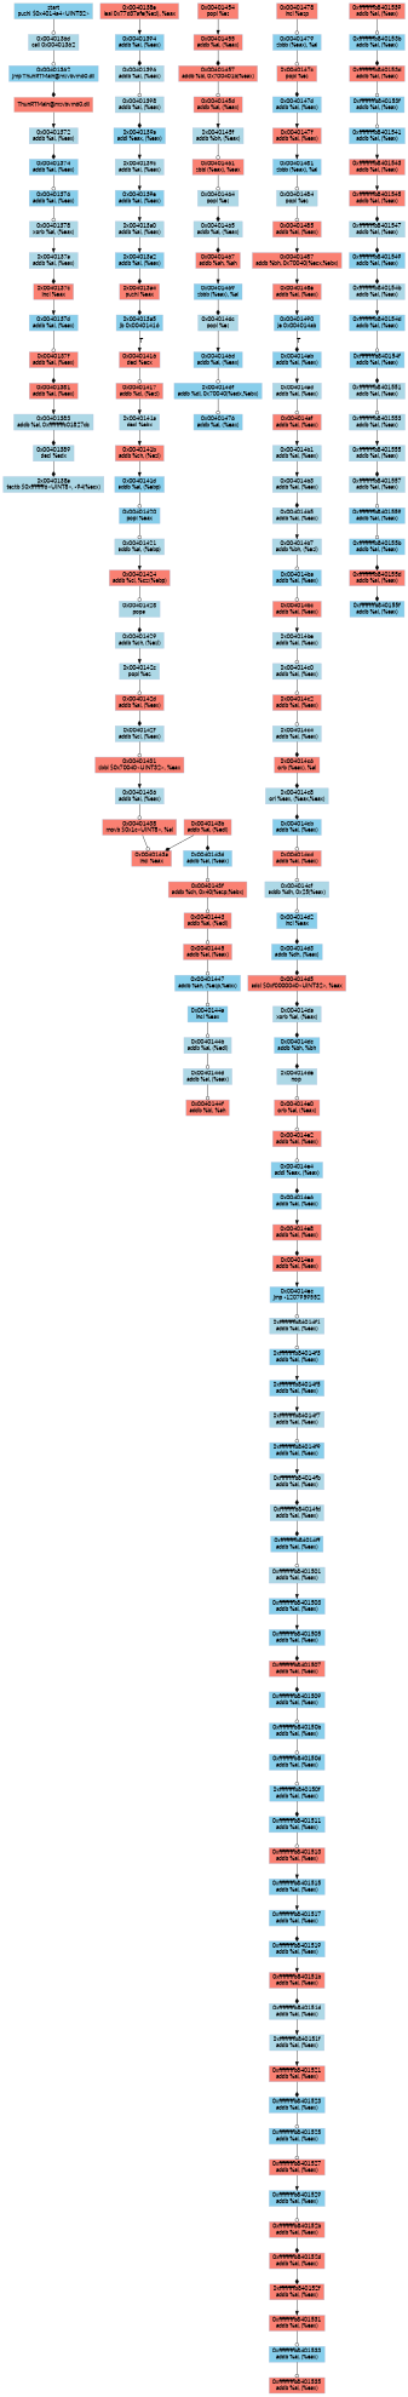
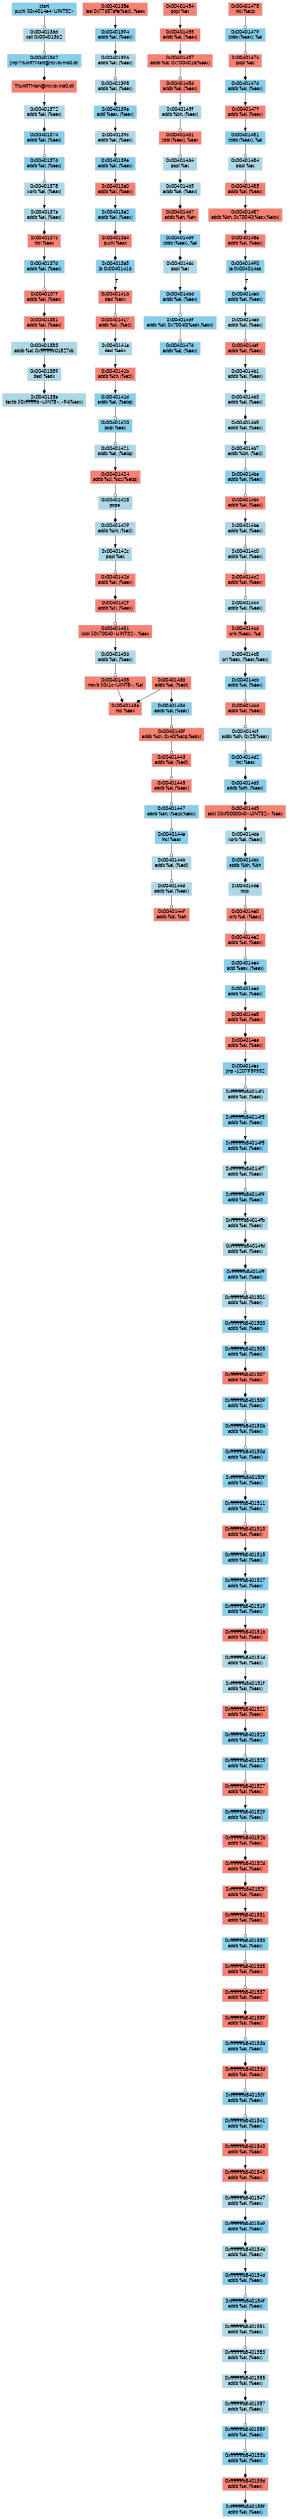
  digraph {
    fontname=Lato
    node [color=lightsteelblue fillcolor=skyblue fontname=Lato shape=rectangle style=filled]
    edge [arrowhead=odot color="#000000" fontname=Lato]
    n1 [color=lightgrey label="start\npushl $0x4014a4<UINT32>"]
    n2 [fillcolor=lightblue label="0x0040136d\ncall 0x00401362"]
    n3 [label="0x00401362\njmp ThunRTMain@msvbvm60.dll"]
    n4 [color=lightgrey fillcolor=salmon label="ThunRTMain@msvbvm60.dll"]
    n5 [fillcolor=lightblue label="0x00401372\naddb %al, (%eax)"]
    n6 [label="0x00401374\naddb %al, (%eax)"]
    n7 [label="0x00401376\naddb %al, (%eax)"]
    n8 [fillcolor=lightblue label="0x00401378\nxorb %al, (%eax)"]
    n9 [fillcolor=lightblue label="0x0040137a\naddb %al, (%eax)"]
    n10 [fillcolor=salmon label="0x0040137c\nincl %eax"]
    n11 [label="0x0040137d\naddb %al, (%eax)"]
    n12 [fillcolor=salmon label="0x0040137f\naddb %al, (%eax)"]
    n13 [fillcolor=salmon label="0x00401381\naddb %al, (%eax)"]
    n14 [fillcolor=lightblue label="0x00401383\naddb %al, 0xffffffffc01827dc"]
    n15 [fillcolor=lightblue label="0x00401389\ndecl %edx"]
    n16 [fillcolor=lightblue label="0x0040138a\ntestb $0xfffffff6<UINT8>, -94(%ecx)"]
    n17 [fillcolor=salmon label="0x0040138e\nleal 0x77d37afe(%esi), %eax"]
    n18 [label="0x00401394\naddb %al, (%eax)"]
    n19 [fillcolor=lightblue label="0x00401396\naddb %al, (%eax)"]
    n20 [fillcolor=lightblue label="0x00401398\naddb %al, (%eax)"]
    n21 [label="0x0040139a\naddl %eax, (%eax)"]
    n22 [fillcolor=lightblue label="0x0040139c\naddb %al, (%eax)"]
    n23 [label="0x0040139e\naddb %al, (%eax)"]
-   n24 [fillcolor=lightblue label="0x004013a0\naddb %al, (%eax)"]
+   n24 [fillcolor=salmon label="0x004013a0\naddb %al, (%eax)"]
    n25 [label="0x004013a2\naddb %al, (%eax)"]
    n26 [fillcolor=salmon label="0x004013a4\npushl %eax"]
    n27 [label="0x004013a5\njb 0x00401416"]
    n28 [fillcolor=salmon label="0x00401416\ndecl %ecx"]
    n29 [fillcolor=salmon label="0x00401417\naddb %cl, (%esi)"]
    n30 [fillcolor=lightblue label="0x0040141a\ndecl %ebx"]
    n31 [fillcolor=salmon label="0x0040141b\naddb %ch, (%esi)"]
    n32 [label="0x0040141d\naddb %al, (%ebp)"]
    n33 [label="0x00401420\npopl %eax"]
    n34 [fillcolor=lightblue label="0x00401421\naddb %al, (%ebp)"]
    n35 [fillcolor=salmon label="0x00401424\naddb %cl, %cs:(%ebp)"]
    n36 [fillcolor=lightblue label="0x00401428\npopa "]
    n37 [fillcolor=lightblue label="0x00401429\naddb %ch, (%esi)"]
    n38 [fillcolor=lightblue label="0x0040142c\npopl %es"]
    n39 [fillcolor=salmon label="0x0040142d\naddb %al, (%eax)"]
-   n40 [fillcolor=lightblue label="0x0040142f\naddb %cl, (%eax)"]
+   n40 [fillcolor=salmon label="0x0040142f\naddb %cl, (%eax)"]
    n41 [fillcolor=salmon label="0x00401431\nsbbl $0x70040<UINT32>, %eax"]
    n42 [fillcolor=lightblue label="0x00401436\naddb %al, (%eax)"]
    n43 [fillcolor=salmon label="0x00401438\nmovb $0x1c<UINT8>, %al"]
    n44 [fillcolor=salmon label="0x0040143a\nincl %eax"]
    n45 [fillcolor=salmon label="0x0040143b\naddb %al, (%edi)"]
    n46 [label="0x0040143d\naddb %al, (%eax)"]
    n47 [fillcolor=salmon label="0x0040143f\naddb %ch, 0x40(%esp,%ebx)"]
    n48 [fillcolor=salmon label="0x00401443\naddb %al, (%edi)"]
    n49 [fillcolor=salmon label="0x00401445\naddb %al, (%eax)"]
    n50 [label="0x00401447\naddb %ah, (%esp,%ebx)"]
    n51 [label="0x0040144a\nincl %eax"]
    n52 [fillcolor=lightblue label="0x0040144b\naddb %al, (%edi)"]
    n53 [fillcolor=lightblue label="0x0040144d\naddb %al, (%eax)"]
    n54 [fillcolor=salmon label="0x0040144f\naddb %bl, %ah"]
    n55 [fillcolor=salmon label="0x00401454\npopl %es"]
    n56 [fillcolor=salmon label="0x00401455\naddb %al, (%eax)"]
    n57 [fillcolor=salmon label="0x00401457\naddb %bl, 0x700401b(%eax)"]
    n58 [fillcolor=salmon label="0x0040145d\naddb %al, (%eax)"]
    n59 [fillcolor=lightblue label="0x0040145f\naddb %bh, (%eax)"]
    n60 [fillcolor=salmon label="0x00401461\nsbbl (%eax), %eax"]
    n61 [fillcolor=lightblue label="0x00401464\npopl %es"]
    n62 [fillcolor=lightblue label="0x00401465\naddb %al, (%eax)"]
    n63 [fillcolor=salmon label="0x00401467\naddb %ah, %ah"]
    n64 [label="0x00401469\nsbbb (%eax), %al"]
    n65 [fillcolor=lightblue label="0x0040146c\npopl %es"]
    n66 [label="0x0040146d\naddb %al, (%eax)"]
    n67 [label="0x0040146f\naddb %dl, 0x70040(%edx,%ebx)"]
    n68 [label="0x00401476\naddb %al, (%eax)"]
    n69 [fillcolor=salmon label="0x00401478\nincl %esp"]
    n70 [label="0x00401479\nsbbb (%eax), %al"]
    n71 [fillcolor=salmon label="0x0040147c\npopl %es"]
    n72 [label="0x0040147d\naddb %al, (%eax)"]
    n73 [fillcolor=salmon label="0x0040147f\naddb %al, (%eax)"]
    n74 [label="0x00401481\nsbbb (%eax), %al"]
    n75 [fillcolor=lightblue label="0x00401484\npopl %es"]
    n76 [fillcolor=salmon label="0x00401485\naddb %al, (%eax)"]
    n77 [fillcolor=salmon label="0x00401487\naddb %bh, 0x70040(%ecx,%ebx)"]
    n78 [fillcolor=salmon label="0x0040148e\naddb %al, (%eax)"]
    n79 [label="0x00401490\nje 0x004014ab"]
    n80 [label="0x004014ab\naddb %al, (%eax)"]
    n81 [fillcolor=lightblue label="0x004014ad\naddb %al, (%eax)"]
    n82 [fillcolor=salmon label="0x004014af\naddb %al, (%eax)"]
    n83 [fillcolor=lightblue label="0x004014b1\naddb %al, (%eax)"]
    n84 [fillcolor=lightblue label="0x004014b3\naddb %al, (%eax)"]
    n85 [fillcolor=lightblue label="0x004014b5\naddb %al, (%eax)"]
    n86 [fillcolor=lightblue label="0x004014b7\naddb %bh, (%esi)"]
    n87 [label="0x004014ba\naddb %al, (%eax)"]
    n88 [fillcolor=salmon label="0x004014bc\naddb %al, (%eax)"]
    n89 [fillcolor=lightblue label="0x004014be\naddb %al, (%eax)"]
    n90 [fillcolor=lightblue label="0x004014c0\naddb %al, (%eax)"]
    n91 [fillcolor=salmon label="0x004014c2\naddb %al, (%eax)"]
    n92 [fillcolor=lightblue label="0x004014c4\naddb %al, (%eax)"]
    n93 [fillcolor=salmon label="0x004014c6\norb (%eax), %al"]
    n94 [fillcolor=lightblue label="0x004014c8\norl %eax, (%eax,%eax)"]
    n95 [label="0x004014cb\naddb %al, (%eax)"]
    n96 [fillcolor=salmon label="0x004014cd\naddb %al, (%eax)"]
    n97 [fillcolor=lightblue label="0x004014cf\naddb %dh, 0x25(%eax)"]
    n98 [label="0x004014d2\nincl %eax"]
    n99 [label="0x004014d3\naddb %dh, (%eax)"]
    n100 [fillcolor=salmon label="0x004014d5\nadcl $0xf0000040<UINT32>, %eax"]
    n101 [fillcolor=lightblue label="0x004014da\nxorb %al, (%eax)"]
    n102 [label="0x004014dc\naddb %bh, %bh"]
    n103 [fillcolor=lightblue label="0x004014de\nnop "]
    n104 [fillcolor=salmon label="0x004014e0\norb %al, (%eax)"]
    n105 [fillcolor=salmon label="0x004014e2\naddb %al, (%eax)"]
    n106 [label="0x004014e4\naddl %eax, (%eax)"]
    n107 [label="0x004014e6\naddb %al, (%eax)"]
    n108 [fillcolor=salmon label="0x004014e8\naddb %al, (%eax)"]
    n109 [fillcolor=salmon label="0x004014ea\naddb %al, (%eax)"]
    n110 [label="0x004014ec\njmp -1207959552"]
    n111 [fillcolor=lightblue label="0xffffffffb84014f1\naddb %al, (%eax)"]
    n112 [label="0xffffffffb84014f3\naddb %al, (%eax)"]
    n113 [label="0xffffffffb84014f5\naddb %al, (%eax)"]
    n114 [fillcolor=lightblue label="0xffffffffb84014f7\naddb %al, (%eax)"]
    n115 [label="0xffffffffb84014f9\naddb %al, (%eax)"]
    n116 [fillcolor=lightblue label="0xffffffffb84014fb\naddb %al, (%eax)"]
    n117 [fillcolor=lightblue label="0xffffffffb84014fd\naddb %al, (%eax)"]
    n118 [label="0xffffffffb84014ff\naddb %al, (%eax)"]
    n119 [fillcolor=lightblue label="0xffffffffb8401501\naddb %al, (%eax)"]
    n120 [label="0xffffffffb8401503\naddb %al, (%eax)"]
    n121 [label="0xffffffffb8401505\naddb %al, (%eax)"]
    n122 [fillcolor=salmon label="0xffffffffb8401507\naddb %al, (%eax)"]
    n123 [label="0xffffffffb8401509\naddb %al, (%eax)"]
    n124 [label="0xffffffffb840150b\naddb %al, (%eax)"]
    n125 [label="0xffffffffb840150d\naddb %al, (%eax)"]
    n126 [label="0xffffffffb840150f\naddb %al, (%eax)"]
    n127 [label="0xffffffffb8401511\naddb %al, (%eax)"]
    n128 [fillcolor=salmon label="0xffffffffb8401513\naddb %al, (%eax)"]
    n129 [label="0xffffffffb8401515\naddb %al, (%eax)"]
    n130 [label="0xffffffffb8401517\naddb %al, (%eax)"]
    n131 [label="0xffffffffb8401519\naddb %al, (%eax)"]
    n132 [fillcolor=salmon label="0xffffffffb840151b\naddb %al, (%eax)"]
    n133 [fillcolor=lightblue label="0xffffffffb840151d\naddb %al, (%eax)"]
    n134 [fillcolor=lightblue label="0xffffffffb840151f\naddb %al, (%eax)"]
    n135 [fillcolor=salmon label="0xffffffffb8401521\naddb %al, (%eax)"]
    n136 [label="0xffffffffb8401523\naddb %al, (%eax)"]
    n137 [label="0xffffffffb8401525\naddb %al, (%eax)"]
    n138 [fillcolor=salmon label="0xffffffffb8401527\naddb %al, (%eax)"]
    n139 [label="0xffffffffb8401529\naddb %al, (%eax)"]
    n140 [fillcolor=salmon label="0xffffffffb840152b\naddb %al, (%eax)"]
    n141 [fillcolor=salmon label="0xffffffffb840152d\naddb %al, (%eax)"]
    n142 [fillcolor=salmon label="0xffffffffb840152f\naddb %al, (%eax)"]
    n143 [fillcolor=salmon label="0xffffffffb8401531\naddb %al, (%eax)"]
    n144 [label="0xffffffffb8401533\naddb %al, (%eax)"]
    n145 [fillcolor=salmon label="0xffffffffb8401535\naddb %al, (%eax)"]
+   n146 [fillcolor=salmon label="0xffffffffb8401537\naddb %al, (%eax)"]
    n147 [fillcolor=salmon label="0xffffffffb8401539\naddb %al, (%eax)"]
    n148 [label="0xffffffffb840153b\naddb %al, (%eax)"]
    n149 [fillcolor=salmon label="0xffffffffb840153d\naddb %al, (%eax)"]
    n150 [label="0xffffffffb840153f\naddb %al, (%eax)"]
    n151 [label="0xffffffffb8401541\naddb %al, (%eax)"]
    n152 [fillcolor=salmon label="0xffffffffb8401543\naddb %al, (%eax)"]
    n153 [fillcolor=salmon label="0xffffffffb8401545\naddb %al, (%eax)"]
    n154 [fillcolor=lightblue label="0xffffffffb8401547\naddb %al, (%eax)"]
    n155 [label="0xffffffffb8401549\naddb %al, (%eax)"]
    n156 [fillcolor=lightblue label="0xffffffffb840154b\naddb %al, (%eax)"]
    n157 [label="0xffffffffb840154d\naddb %al, (%eax)"]
    n158 [label="0xffffffffb840154f\naddb %al, (%eax)"]
    n159 [fillcolor=lightblue label="0xffffffffb8401551\naddb %al, (%eax)"]
    n160 [fillcolor=lightblue label="0xffffffffb8401553\naddb %al, (%eax)"]
    n161 [fillcolor=lightblue label="0xffffffffb8401555\naddb %al, (%eax)"]
    n162 [fillcolor=lightblue label="0xffffffffb8401557\naddb %al, (%eax)"]
    n163 [label="0xffffffffb8401559\naddb %al, (%eax)"]
    n164 [label="0xffffffffb840155b\naddb %al, (%eax)"]
    n165 [fillcolor=salmon label="0xffffffffb840155d\naddb %al, (%eax)"]
    n166 [label="0xffffffffb840155f\naddb %al, (%eax)"]
    n1 -> n2
    n2 -> n3
    n3 -> n4 [arrowhead=diamond]
    n4 -> n5 [arrowhead=normal]
    n5 -> n6 [arrowhead=diamond]
    n6 -> n7
    n7 -> n8
    n8 -> n9 [arrowhead=normal]
    n9 -> n10 [arrowhead=diamond]
    n10 -> n11 [arrowhead=normal]
    n11 -> n12
    n12 -> n13 [arrowhead=diamond]
    n13 -> n14 [arrowhead=normal]
    n14 -> n15 [arrowhead=diamond]
    n15 -> n16 [arrowhead=diamond]
    n17 -> n18 [arrowhead=normal]
    n18 -> n19 [arrowhead=diamond]
    n19 -> n20
    n20 -> n21 [arrowhead=diamond]
    n21 -> n22 [arrowhead=normal]
    n22 -> n23 [arrowhead=normal]
    n23 -> n24 [arrowhead=normal]
    n24 -> n25 [arrowhead=normal]
    n25 -> n26 [arrowhead=diamond]
    n26 -> n27 [arrowhead=diamond]
    n27 -> n28 [arrowhead=normal label=T]
    n28 -> n29
    n29 -> n30 [arrowhead=normal]
    n30 -> n31 [arrowhead=normal]
    n31 -> n32 [arrowhead=normal]
    n32 -> n33
    n33 -> n34
    n34 -> n35 [arrowhead=normal]
    n35 -> n36
    n36 -> n37 [arrowhead=diamond]
    n37 -> n38 [arrowhead=normal]
    n38 -> n39
    n39 -> n40 [arrowhead=diamond]
    n40 -> n41
    n41 -> n42 [arrowhead=normal]
    n42 -> n43
-   n43 -> n44
+   n43 -> n44 [arrowhead=diamond]
    n45 -> n44 [arrowhead=diamond]
    n45 -> n46 [arrowhead=diamond]
    n46 -> n47
    n47 -> n48
    n48 -> n49
    n49 -> n50
    n50 -> n51
    n51 -> n52
    n52 -> n53
    n53 -> n54
    n55 -> n56 [arrowhead=normal]
    n56 -> n57 [arrowhead=diamond]
    n57 -> n58
    n58 -> n59 [arrowhead=normal]
    n59 -> n60
    n60 -> n61
    n61 -> n62 [arrowhead=diamond]
    n62 -> n63 [arrowhead=diamond]
    n63 -> n64 [arrowhead=normal]
    n64 -> n65 [arrowhead=diamond]
    n65 -> n66 [arrowhead=normal]
    n66 -> n67
    n67 -> n68
    n69 -> n70
    n70 -> n71
    n71 -> n72 [arrowhead=diamond]
    n72 -> n73 [arrowhead=normal]
    n73 -> n74 [arrowhead=normal]
    n74 -> n75
    n75 -> n76
    n76 -> n77 [arrowhead=normal]
    n77 -> n78 [arrowhead=normal]
    n78 -> n79 [arrowhead=normal]
    n79 -> n80 [arrowhead=diamond label=T]
    n80 -> n81 [arrowhead=normal]
    n81 -> n82
    n82 -> n83 [arrowhead=normal]
    n83 -> n84 [arrowhead=normal]
    n84 -> n85 [arrowhead=diamond]
    n85 -> n86 [arrowhead=normal]
    n86 -> n87
    n87 -> n88
    n88 -> n89 [arrowhead=normal]
    n89 -> n90
    n90 -> n91
    n91 -> n92
    n92 -> n93 [arrowhead=diamond]
    n93 -> n94 [arrowhead=diamond]
    n94 -> n95 [arrowhead=diamond]
    n95 -> n96
    n96 -> n97
    n97 -> n98
    n98 -> n99 [arrowhead=diamond]
    n99 -> n100 [arrowhead=diamond]
    n100 -> n101 [arrowhead=diamond]
    n101 -> n102 [arrowhead=diamond]
    n102 -> n103 [arrowhead=diamond]
    n103 -> n104
    n104 -> n105
    n105 -> n106
    n106 -> n107 [arrowhead=diamond]
    n107 -> n108 [arrowhead=normal]
    n108 -> n109 [arrowhead=diamond]
    n109 -> n110 [arrowhead=normal]
    n110 -> n111
    n111 -> n112
    n112 -> n113 [arrowhead=normal]
    n113 -> n114 [arrowhead=normal]
    n114 -> n115
    n115 -> n116 [arrowhead=normal]
    n116 -> n117 [arrowhead=diamond]
    n117 -> n118 [arrowhead=diamond]
    n118 -> n119
    n119 -> n120 [arrowhead=normal]
    n120 -> n121 [arrowhead=normal]
    n121 -> n122 [arrowhead=diamond]
    n122 -> n123 [arrowhead=diamond]
    n123 -> n124
    n124 -> n125
    n125 -> n126
    n126 -> n127 [arrowhead=diamond]
    n127 -> n128
    n128 -> n129 [arrowhead=normal]
    n129 -> n130 [arrowhead=normal]
    n130 -> n131 [arrowhead=diamond]
    n131 -> n132 [arrowhead=normal]
    n132 -> n133 [arrowhead=diamond]
    n133 -> n134 [arrowhead=normal]
    n134 -> n135 [arrowhead=normal]
    n135 -> n136 [arrowhead=diamond]
    n136 -> n137
    n137 -> n138
    n138 -> n139 [arrowhead=normal]
    n139 -> n140
    n140 -> n141 [arrowhead=diamond]
    n141 -> n142 [arrowhead=diamond]
    n142 -> n143 [arrowhead=normal]
    n143 -> n144
    n144 -> n145
+   n145 -> n146
+   n146 -> n147 [arrowhead=diamond]
    n147 -> n148
    n148 -> n149 [arrowhead=diamond]
    n149 -> n150
    n150 -> n151
    n151 -> n152 [arrowhead=normal]
    n152 -> n153 [arrowhead=normal]
    n153 -> n154 [arrowhead=diamond]
    n154 -> n155 [arrowhead=diamond]
    n155 -> n156 [arrowhead=diamond]
    n156 -> n157 [arrowhead=normal]
    n157 -> n158
    n158 -> n159 [arrowhead=diamond]
    n159 -> n160
    n160 -> n161 [arrowhead=normal]
    n161 -> n162 [arrowhead=diamond]
    n162 -> n163
    n163 -> n164
    n164 -> n165 [arrowhead=diamond]
    n165 -> n166 [arrowhead=diamond]
  }
